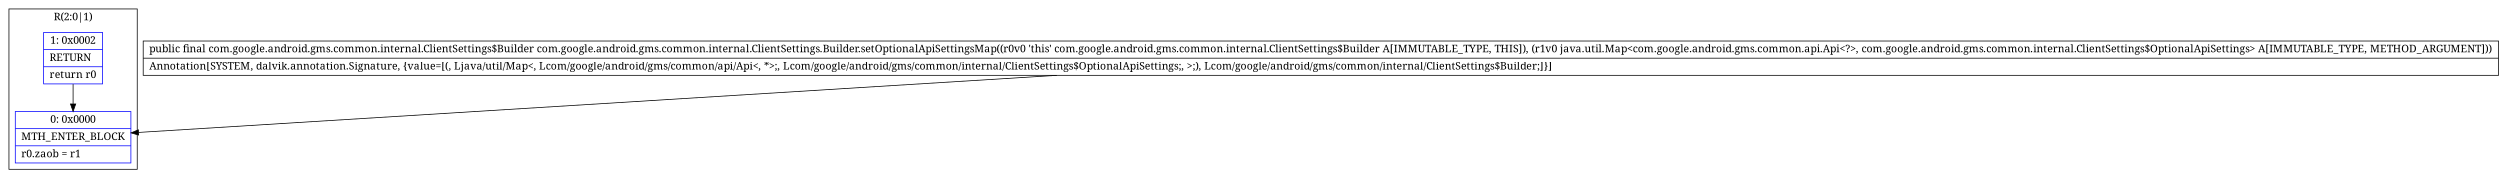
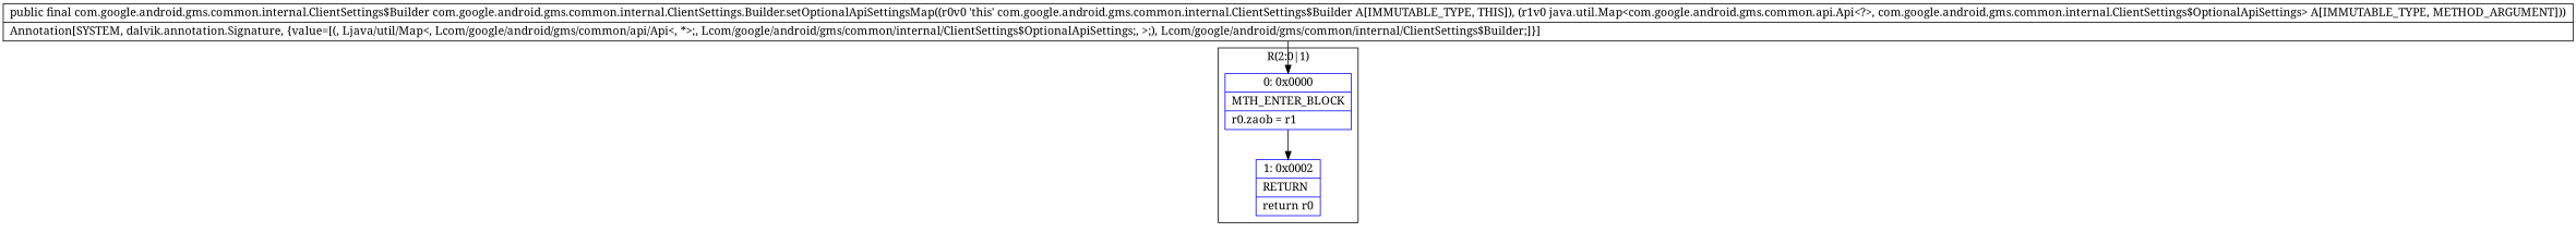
  digraph {
    fontname="Noto Serif"
    node [color=blue shape=record fontname="Noto Serif"]
    edge [fontname="Noto Serif"]
    n1 [label="{0\:\ 0x0000|MTH_ENTER_BLOCK\l|r0.zaob = r1\l}"]
    n2 [label="{1\:\ 0x0002|RETURN\l|return r0\l}"]
    n3 [label="{public final com.google.android.gms.common.internal.ClientSettings$Builder com.google.android.gms.common.internal.ClientSettings.Builder.setOptionalApiSettingsMap((r0v0 'this' com.google.android.gms.common.internal.ClientSettings$Builder A[IMMUTABLE_TYPE, THIS]), (r1v0 java.util.Map\<com.google.android.gms.common.api.Api\<?\>, com.google.android.gms.common.internal.ClientSettings$OptionalApiSettings\> A[IMMUTABLE_TYPE, METHOD_ARGUMENT]))  | Annotation[SYSTEM, dalvik.annotation.Signature, \{value=[(, Ljava\/util\/Map\<, Lcom\/google\/android\/gms\/common\/api\/Api\<, *\>;, Lcom\/google\/android\/gms\/common\/internal\/ClientSettings$OptionalApiSettings;, \>;), Lcom\/google\/android\/gms\/common\/internal\/ClientSettings$Builder;]\}]\l}" color=""]
    subgraph cluster_1 {
      label="R(2:0|1)"
      n1
      n2
    }
-   n2 -> n1
+   n1 -> n2
    n3 -> n1
  }
